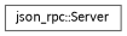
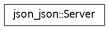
  digraph {
    rankdir=TB
    fontname=Lato
-   n1 [color=grey40 fillcolor=white fontname=Lato fontsize=10 height=0.2 label="json_rpc::Server" shape=box style=filled width=0.4]
+   n1 [color=grey40 fillcolor=white fontname=Lato fontsize=10 height=0.2 label="json_json::Server" shape=box style=filled width=0.4]
  }
